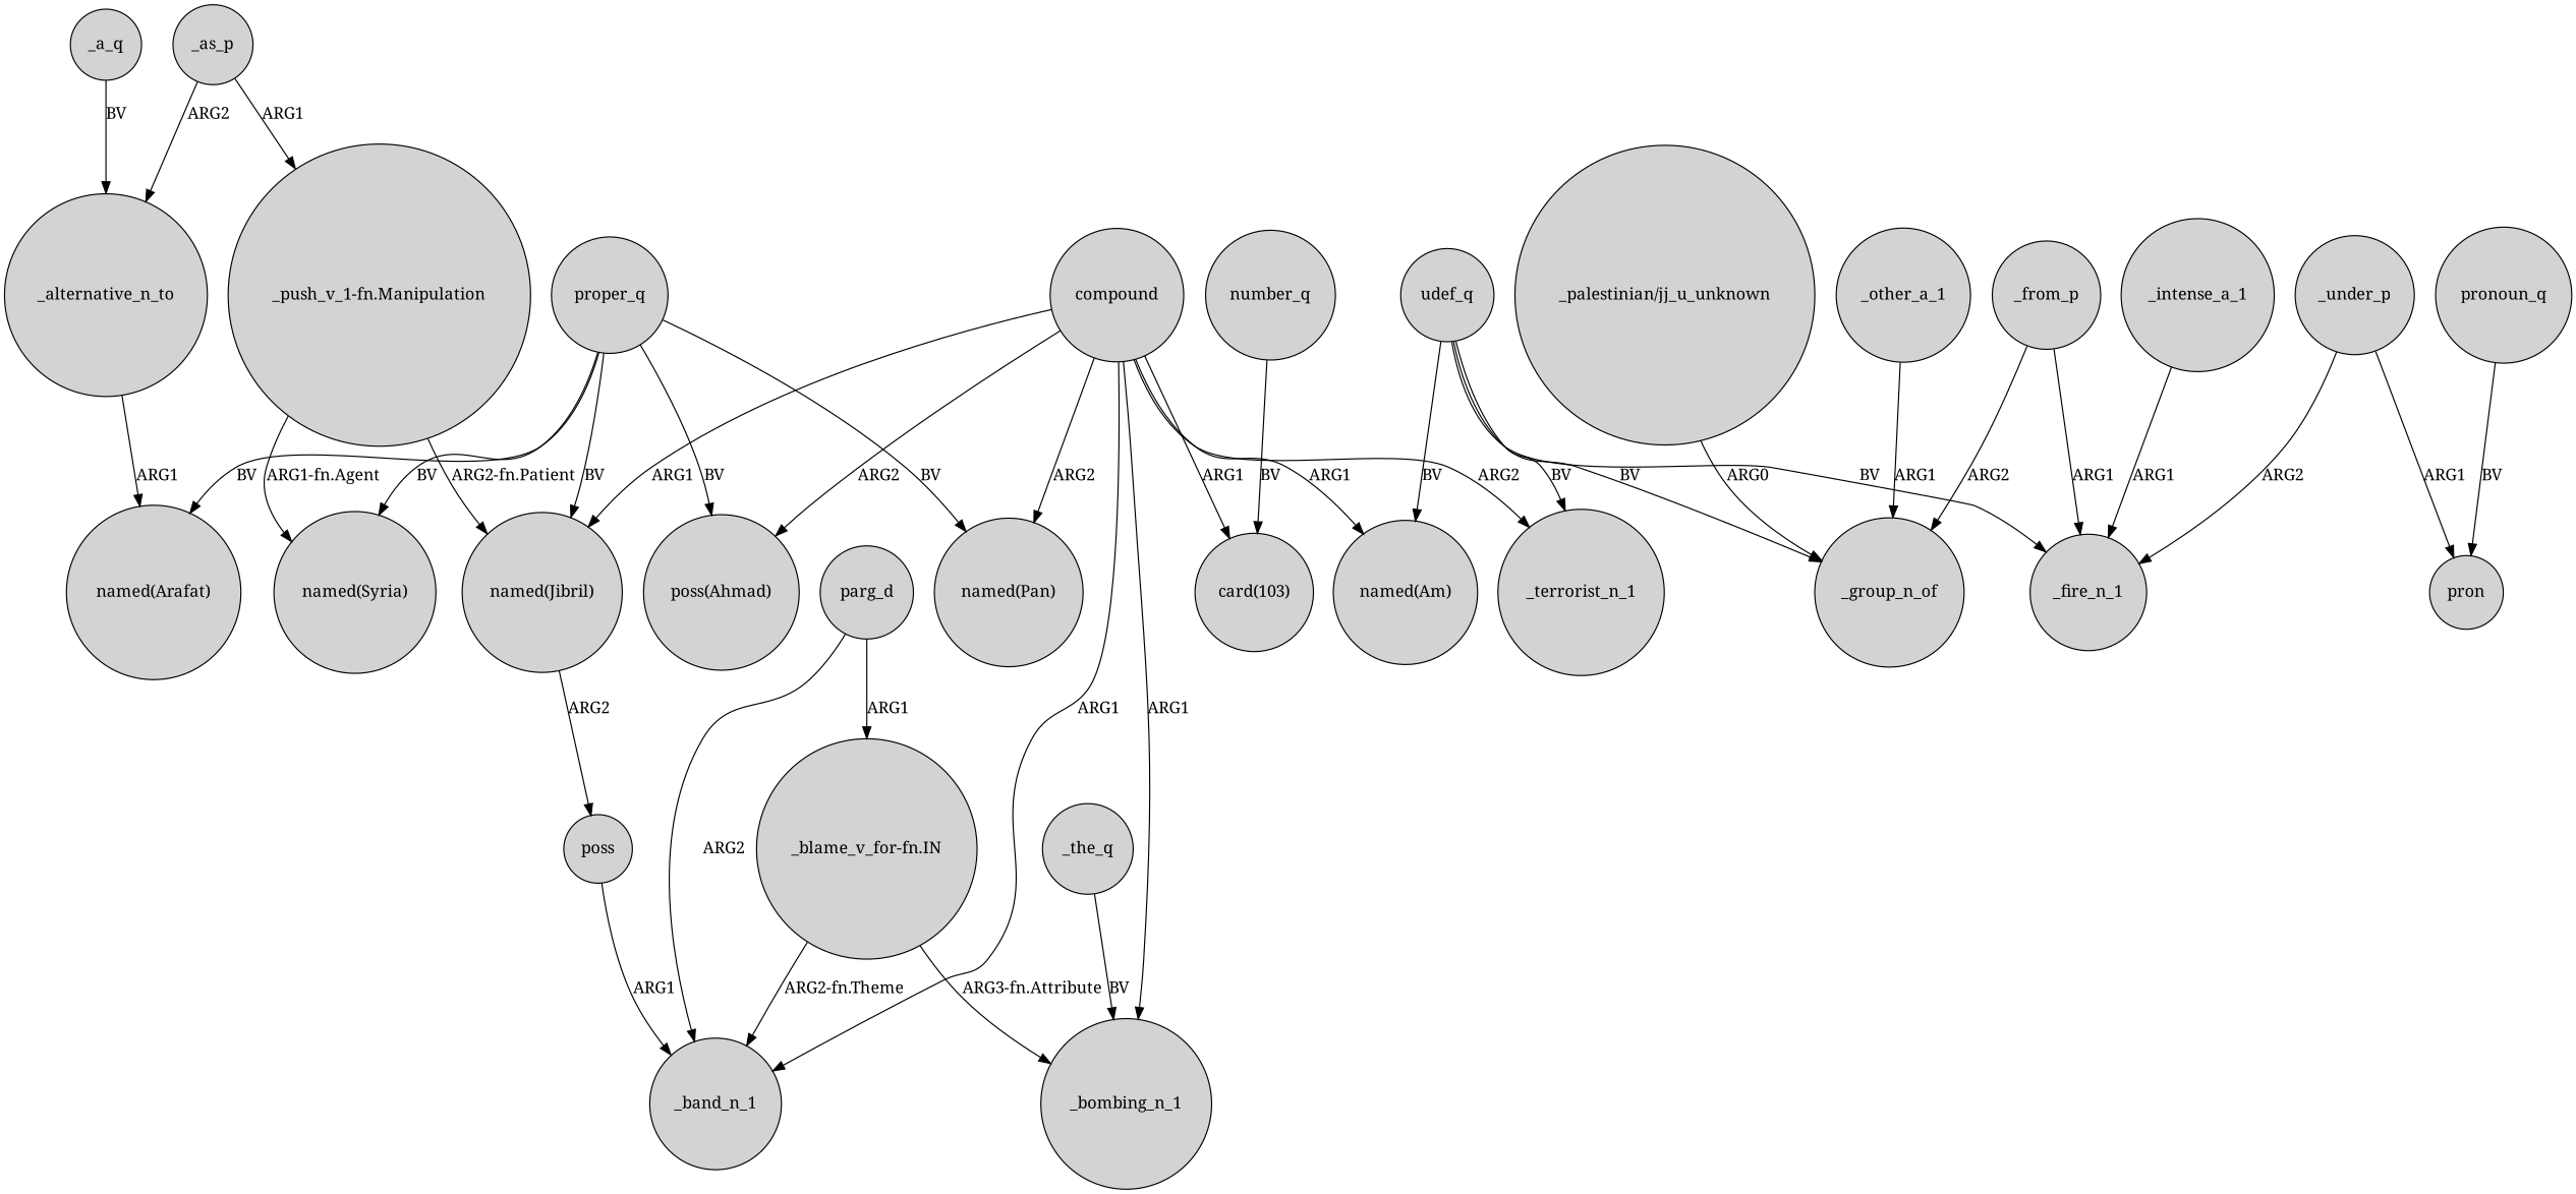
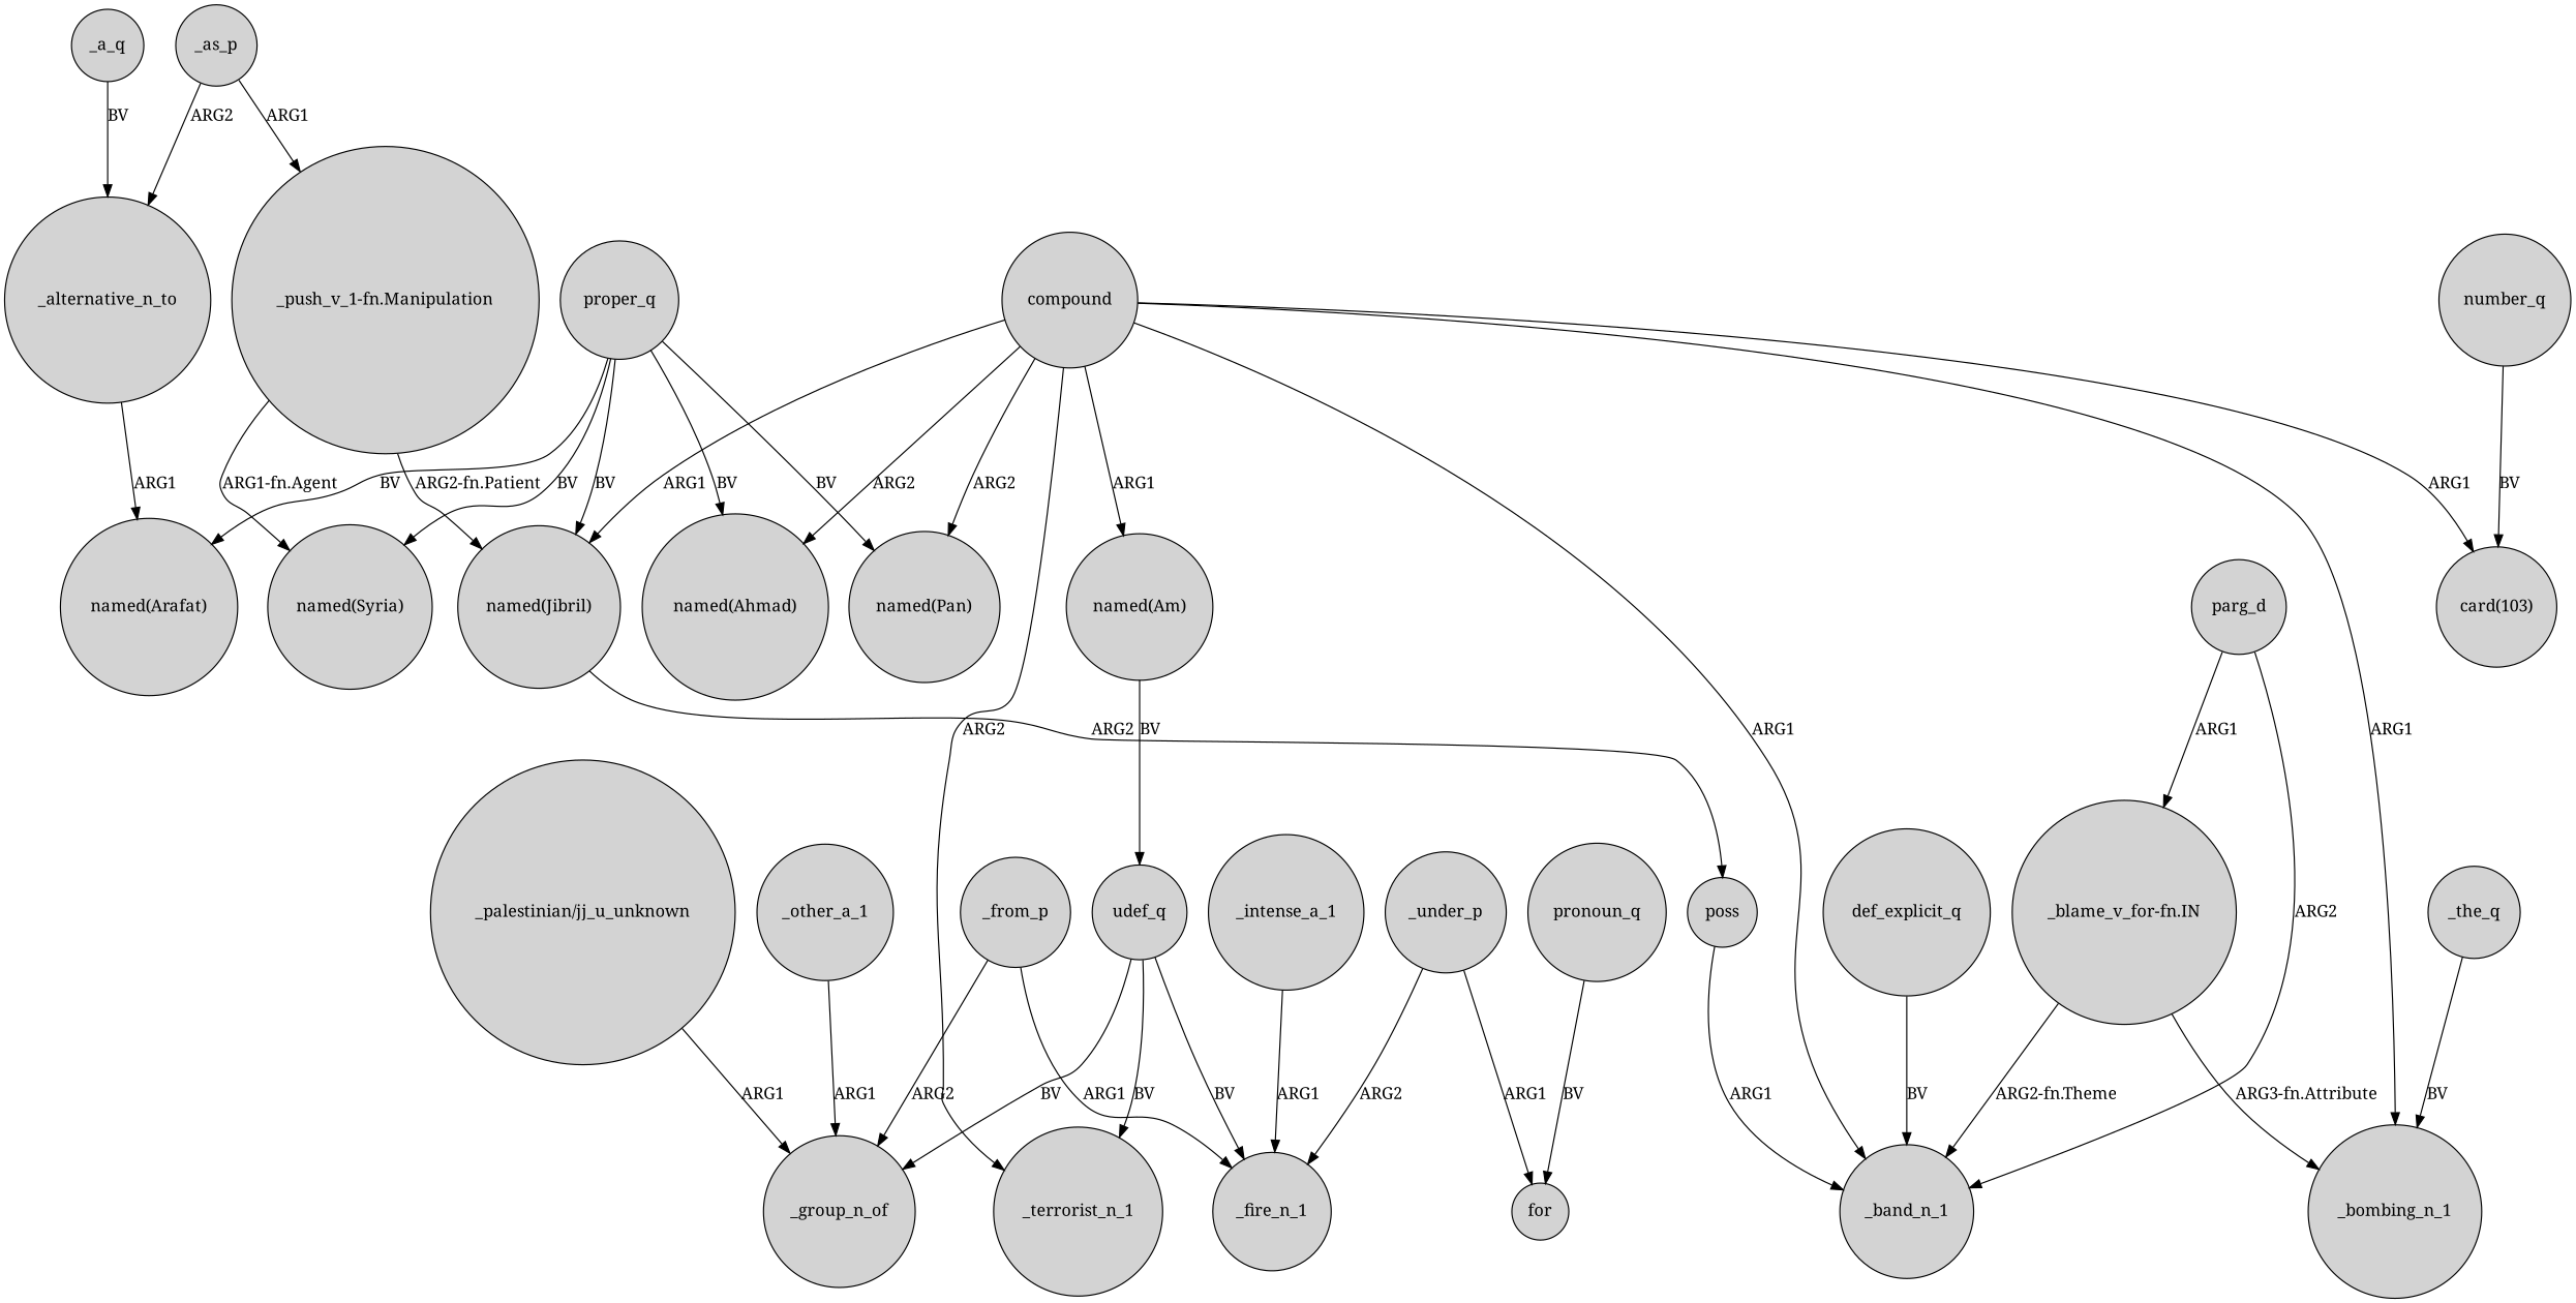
  digraph {
    fontname="Noto Serif"
    node [fontname="Noto Serif" shape=circle style=filled]
    edge [fontname="Noto Serif"]
    _as_p
    _alternative_n_to
    "_push_v_1-fn.Manipulation"
    "named(Arafat)"
    "named(Jibril)"
    "named(Syria)"
    _a_q
    compound
    _terrorist_n_1
    "named(Am)"
    "card(103)"
    _band_n_1
    "named(Pan)"
-   "named(Ahmad)" [label="poss(Ahmad)"]
+   "named(Ahmad)"
    _bombing_n_1
    poss
    udef_q
    _group_n_of
    _fire_n_1
    proper_q
    parg_d
    "_blame_v_for-fn.IN"
+   def_explicit_q
    "_palestinian/jj_u_unknown"
    _intense_a_1
    pronoun_q
-   pron
+   pron [label=for]
    _the_q
    _under_p
    _from_p
    _other_a_1
    number_q
    _as_p -> _alternative_n_to [label=ARG2]
    _as_p -> "_push_v_1-fn.Manipulation" [label=ARG1]
    _alternative_n_to -> "named(Arafat)" [label=ARG1]
    "_push_v_1-fn.Manipulation" -> "named(Jibril)" [label="ARG2-fn.Patient"]
    "_push_v_1-fn.Manipulation" -> "named(Syria)" [label="ARG1-fn.Agent"]
    "named(Jibril)" -> poss [label=ARG2]
    _a_q -> _alternative_n_to [label=BV]
    compound -> "named(Jibril)" [label=ARG1]
    compound -> _terrorist_n_1 [label=ARG2]
    compound -> "named(Am)" [label=ARG1]
    compound -> "card(103)" [label=ARG1]
    compound -> _band_n_1 [label=ARG1]
    compound -> "named(Pan)" [label=ARG2]
    compound -> "named(Ahmad)" [label=ARG2]
    compound -> _bombing_n_1 [label=ARG1]
    poss -> _band_n_1 [label=ARG1]
    udef_q -> _terrorist_n_1 [label=BV]
-   udef_q -> "named(Am)" [label=BV]
+   "named(Am)" -> udef_q [label=BV]
    udef_q -> _group_n_of [label=BV]
    udef_q -> _fire_n_1 [label=BV]
    proper_q -> "named(Arafat)" [label=BV]
    proper_q -> "named(Jibril)" [label=BV]
    proper_q -> "named(Syria)" [label=BV]
    proper_q -> "named(Pan)" [label=BV]
    proper_q -> "named(Ahmad)" [label=BV]
    parg_d -> _band_n_1 [label=ARG2]
    parg_d -> "_blame_v_for-fn.IN" [label=ARG1]
    "_blame_v_for-fn.IN" -> _band_n_1 [label="ARG2-fn.Theme"]
    "_blame_v_for-fn.IN" -> _bombing_n_1 [label="ARG3-fn.Attribute"]
-   "_palestinian/jj_u_unknown" -> _group_n_of [label=ARG0]
+   def_explicit_q -> _band_n_1 [label=BV]
+   "_palestinian/jj_u_unknown" -> _group_n_of [label=ARG1]
    _intense_a_1 -> _fire_n_1 [label=ARG1]
    pronoun_q -> pron [label=BV]
    _the_q -> _bombing_n_1 [label=BV]
    _under_p -> _fire_n_1 [label=ARG2]
    _under_p -> pron [label=ARG1]
    _from_p -> _group_n_of [label=ARG2]
    _from_p -> _fire_n_1 [label=ARG1]
    _other_a_1 -> _group_n_of [label=ARG1]
    number_q -> "card(103)" [label=BV]
  }
